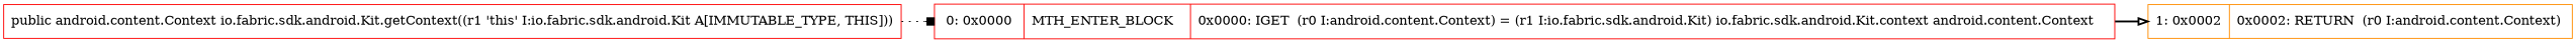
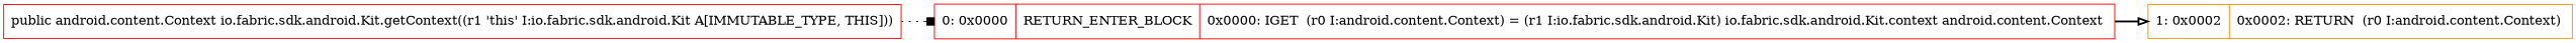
  digraph {
    rankdir=LR
    node [shape=record color=red]
-   n1 [label="{0\:\ 0x0000|MTH_ENTER_BLOCK\l|0x0000: IGET  (r0 I:android.content.Context) = (r1 I:io.fabric.sdk.android.Kit) io.fabric.sdk.android.Kit.context android.content.Context \l}"]
+   n1 [label="{0\:\ 0x0000|RETURN_ENTER_BLOCK\l|0x0000: IGET  (r0 I:android.content.Context) = (r1 I:io.fabric.sdk.android.Kit) io.fabric.sdk.android.Kit.context android.content.Context \l}"]
    n2 [label="{1\:\ 0x0002|0x0002: RETURN  (r0 I:android.content.Context) \l}" color=darkorange]
    n3 [label="{public android.content.Context io.fabric.sdk.android.Kit.getContext((r1 'this' I:io.fabric.sdk.android.Kit A[IMMUTABLE_TYPE, THIS])) }"]
    n1 -> n2 [style=bold arrowhead=onormal]
    n3 -> n1 [style=dotted arrowhead=box]
  }
